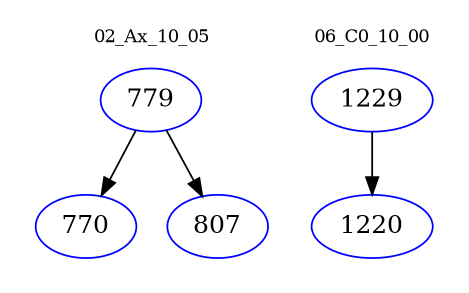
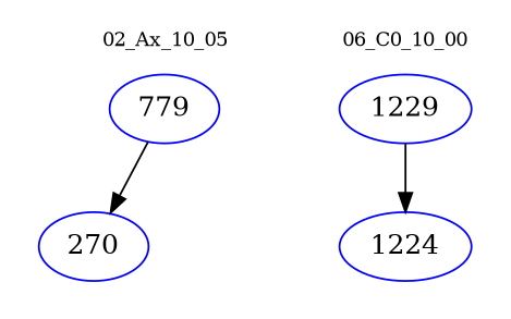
  digraph {
    node [color=blue]
    edge [color=black]
    n1 [label=779]
-   n2 [label=770]
-   n3 [label=807]
+   n2 [label=270]
    n4 [label=1229]
-   n5 [label=1220]
+   n5 [label=1224]
    subgraph cluster_1 {
      color=white
      fontsize=10
      label="02_Ax_10_05"
      n1
      n2
-     n3
    }
    subgraph cluster_2 {
      color=white
      fontsize=10
      label="06_C0_10_00"
      n4
      n5
    }
    n1 -> n2
-   n1 -> n3
    n4 -> n5
  }
